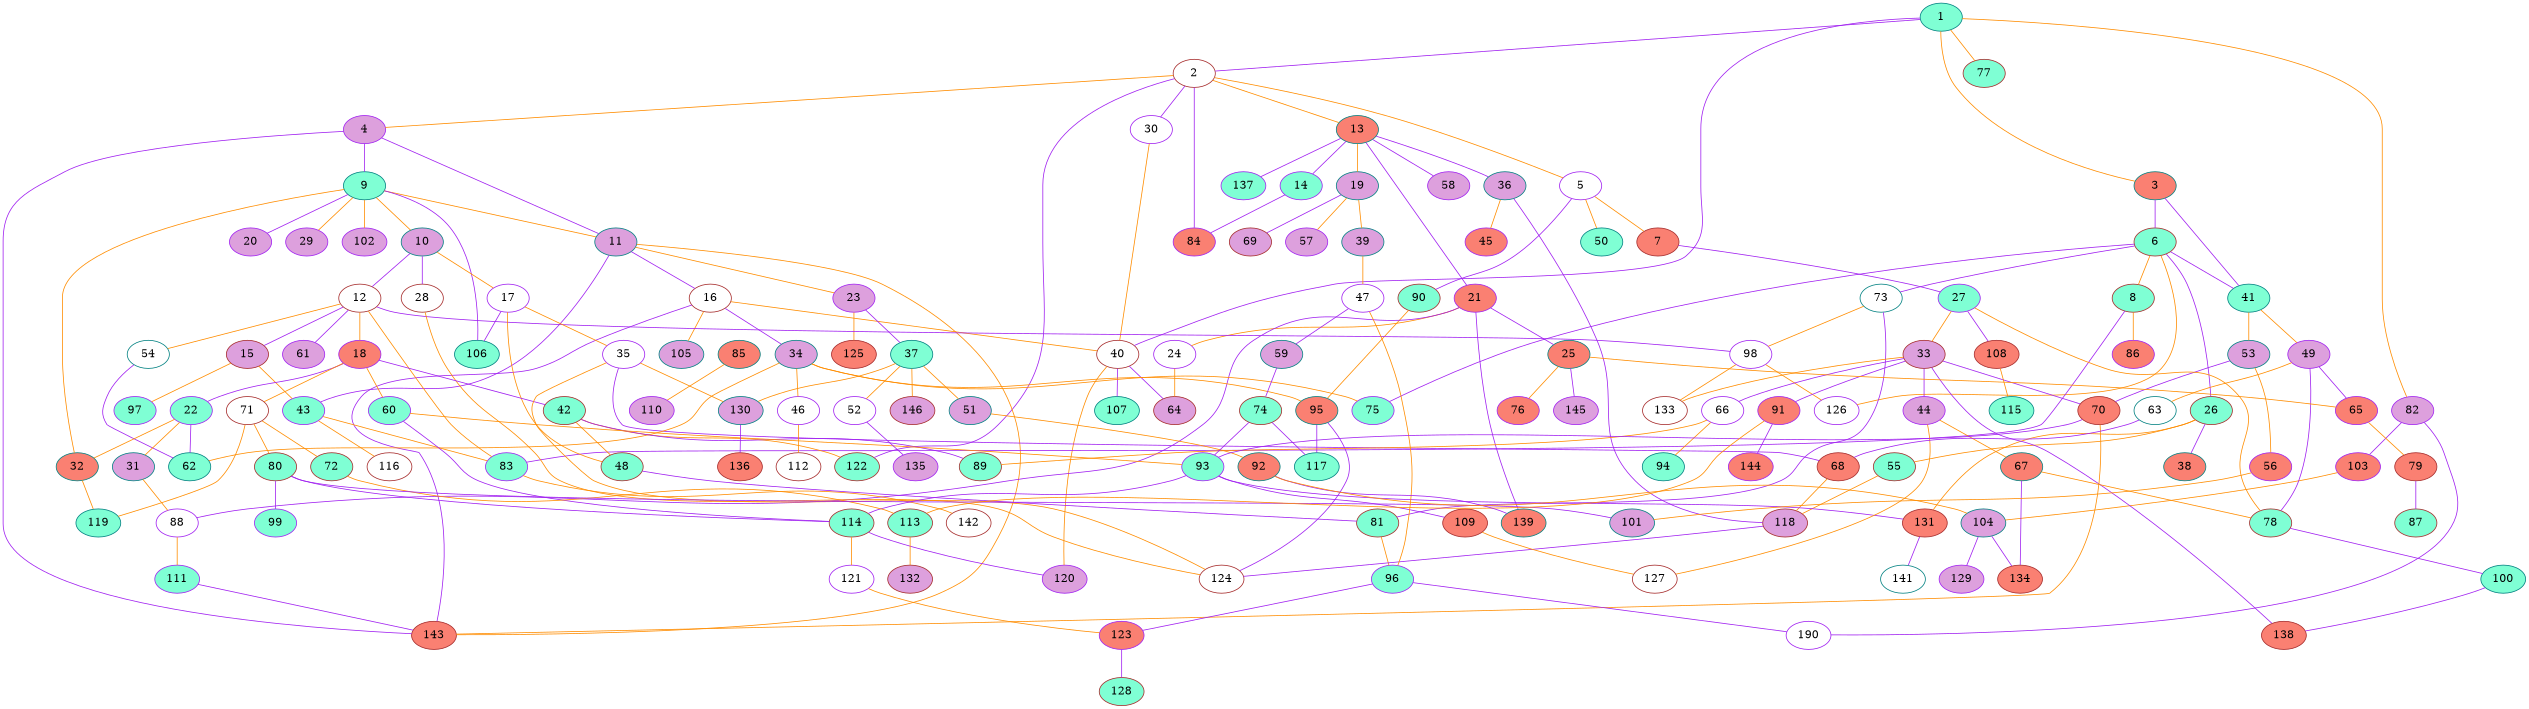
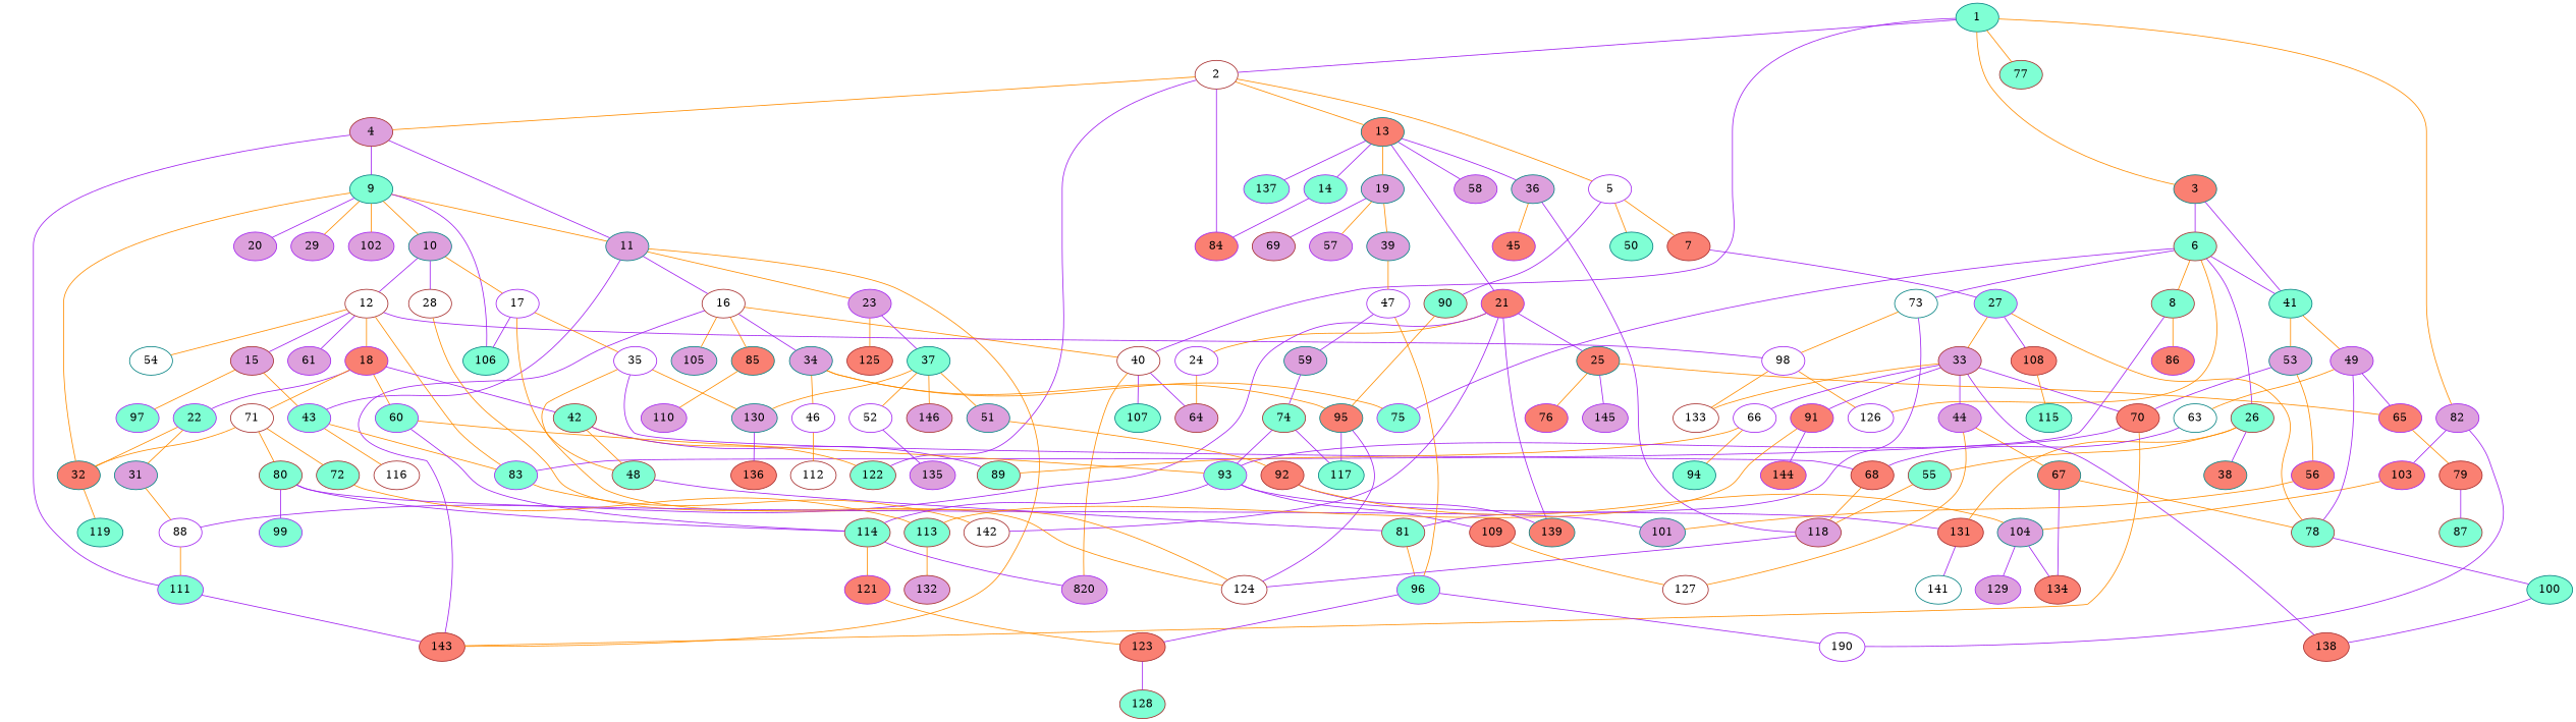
  graph {
    node [color=purple fillcolor=aquamarine style=filled]
    edge [color=darkorange]
    1 [color=teal]
    2 [color=brown fillcolor=white]
    3 [color=teal fillcolor=salmon]
    40 [color=brown fillcolor=white]
    77 [color=brown]
    82 [fillcolor=plum]
-   4 [fillcolor=plum]
+   4 [color=brown fillcolor=plum]
    5 [fillcolor=white]
    13 [color=teal fillcolor=salmon]
-   30 [fillcolor=white]
    84 [fillcolor=salmon]
    122 [color=brown]
    6 [color=brown]
    41 [color=teal]
    64 [color=brown fillcolor=plum]
    107 [color=teal]
-   120 [fillcolor=plum]
+   120 [fillcolor=plum label=820]
    103 [fillcolor=salmon]
    n19 [fillcolor=white label=190]
    9 [color=teal]
    11 [color=teal fillcolor=plum]
    111
    7 [color=brown fillcolor=salmon]
    50 [color=teal]
    90 [color=brown]
    14
    19 [color=teal fillcolor=plum]
    21 [fillcolor=salmon]
    36 [color=teal fillcolor=plum]
    58 [fillcolor=plum]
    137
    8 [color=brown]
    26 [color=brown]
    73 [color=teal fillcolor=white]
    75
    126 [fillcolor=white]
    49 [fillcolor=plum]
    53 [color=teal fillcolor=plum]
    10 [color=teal fillcolor=plum]
    20 [fillcolor=plum]
    29 [fillcolor=plum]
    32 [color=teal fillcolor=salmon]
    102 [fillcolor=plum]
    106 [color=teal]
    16 [color=brown fillcolor=white]
    23 [fillcolor=plum]
    43
    143 [color=brown fillcolor=salmon]
    27
    95 [color=teal fillcolor=salmon]
    83
    86 [fillcolor=salmon]
    38 [color=teal fillcolor=salmon]
    55 [color=brown]
    131 [color=brown fillcolor=salmon]
    98 [fillcolor=white]
    81 [color=brown]
    33 [color=brown fillcolor=plum]
    78 [color=brown]
    108 [color=brown fillcolor=salmon]
    142 [color=brown fillcolor=white]
    12 [color=brown fillcolor=white]
    17 [fillcolor=white]
    28 [color=brown fillcolor=white]
    119 [color=teal]
    15 [color=brown fillcolor=plum]
    18 [fillcolor=salmon]
    54 [color=teal fillcolor=white]
    61 [fillcolor=plum]
    35 [fillcolor=white]
    48 [color=brown]
    124 [color=brown fillcolor=white]
    34 [color=teal fillcolor=plum]
    85 [color=teal fillcolor=salmon]
    105 [color=teal fillcolor=plum]
    37 [color=teal]
    125 [color=brown fillcolor=salmon]
    116 [color=brown fillcolor=white]
    97
    22
    42 [color=brown]
    60
    71 [color=brown fillcolor=white]
-   62 [color=teal]
    133 [color=brown fillcolor=white]
    39 [color=teal fillcolor=plum]
    57 [fillcolor=plum]
    69 [color=brown fillcolor=plum]
    24 [fillcolor=white]
    25 [color=teal fillcolor=salmon]
    88 [fillcolor=white]
    139 [color=teal fillcolor=salmon]
    45 [fillcolor=salmon]
    118 [color=brown fillcolor=plum]
    46 [fillcolor=white]
    110 [fillcolor=plum]
    68 [color=brown fillcolor=salmon]
    130 [color=teal fillcolor=plum]
    31 [color=teal fillcolor=plum]
    89 [color=brown]
    93
    114 [color=brown]
    72 [color=brown]
    80 [color=brown]
    47 [fillcolor=white]
    65 [fillcolor=salmon]
    76 [fillcolor=salmon]
    145 [fillcolor=plum]
    51 [color=teal fillcolor=plum]
    52 [fillcolor=white]
    146 [color=brown fillcolor=plum]
    79 [color=brown fillcolor=salmon]
    141 [color=teal fillcolor=white]
    44 [fillcolor=plum]
    66 [fillcolor=white]
    70 [color=brown fillcolor=salmon]
    91 [fillcolor=salmon]
    138 [color=brown fillcolor=salmon]
    100 [color=teal]
    115 [color=teal]
    67 [color=teal fillcolor=salmon]
    127 [color=brown fillcolor=white]
    94 [color=teal]
    113 [color=brown]
    144 [fillcolor=salmon]
    112 [color=brown fillcolor=white]
    117 [color=teal]
    136 [color=brown fillcolor=salmon]
-   92 [color=teal fillcolor=salmon]
+   92 [color=brown fillcolor=salmon]
    135 [fillcolor=plum]
    59 [color=teal fillcolor=plum]
    96
    63 [color=teal fillcolor=white]
    56 [fillcolor=salmon]
    134 [color=brown fillcolor=salmon]
    74 [color=brown]
-   123 [fillcolor=salmon]
+   123 [color=brown fillcolor=salmon]
    104 [color=teal fillcolor=plum]
    101 [color=teal fillcolor=plum]
    109 [color=brown fillcolor=salmon]
-   121 [fillcolor=white]
+   121 [fillcolor=salmon]
    87 [color=brown]
    99
    132 [color=brown fillcolor=plum]
    129 [fillcolor=plum]
    128 [color=brown]
    1 -- 2 [color=purple]
    1 -- 3
    1 -- 40 [color=purple]
    1 -- 77
    1 -- 82
    2 -- 4
    2 -- 5
    2 -- 13
-   2 -- 30 [color=purple]
    2 -- 84 [color=purple]
    2 -- 122 [color=purple]
    3 -- 6 [color=purple]
    3 -- 41 [color=purple]
    40 -- 64 [color=purple]
    40 -- 107 [color=purple]
    40 -- 120
    82 -- 103 [color=purple]
    82 -- n19 [color=purple]
    4 -- 9 [color=purple]
    4 -- 11 [color=purple]
-   4 -- 143 [color=purple]
+   4 -- 111 [color=purple]
    5 -- 7
    5 -- 50
    5 -- 90 [color=purple]
    13 -- 14 [color=purple]
    13 -- 19
    13 -- 21 [color=purple]
    13 -- 36 [color=purple]
    13 -- 58 [color=purple]
    13 -- 137 [color=purple]
-   30 -- 40
    6 -- 41 [color=purple]
    6 -- 8
    6 -- 26 [color=purple]
    6 -- 73 [color=purple]
    6 -- 75 [color=purple]
    6 -- 126
    41 -- 49
    41 -- 53
    103 -- 104
    9 -- 11
    9 -- 10
    9 -- 20 [color=purple]
    9 -- 29
    9 -- 32
    9 -- 102
    9 -- 106 [color=purple]
    11 -- 16 [color=purple]
    11 -- 23
    11 -- 43 [color=purple]
    11 -- 143
    111 -- 143 [color=purple]
    7 -- 27 [color=purple]
    90 -- 95
    14 -- 84 [color=purple]
    19 -- 39
    19 -- 57
    19 -- 69 [color=purple]
+   21 -- 142 [color=purple]
    21 -- 24
    21 -- 25 [color=purple]
    21 -- 88 [color=purple]
    21 -- 139 [color=purple]
    36 -- 45
    36 -- 118 [color=purple]
    8 -- 83 [color=purple]
    8 -- 86
    26 -- 38 [color=purple]
    26 -- 55
    26 -- 131
    73 -- 98
    73 -- 81 [color=purple]
    49 -- 78 [color=purple]
    49 -- 65 [color=purple]
    49 -- 63
    53 -- 70 [color=purple]
    53 -- 56
    10 -- 12 [color=purple]
    10 -- 17
    10 -- 28 [color=purple]
    32 -- 119
    16 -- 40
    16 -- 143 [color=purple]
    16 -- 34 [color=purple]
+   16 -- 85
    16 -- 105
    23 -- 37 [color=purple]
    23 -- 125
    43 -- 83
    43 -- 116
    27 -- 33
    27 -- 78
    27 -- 108 [color=purple]
    95 -- 124 [color=purple]
    95 -- 117 [color=purple]
    83 -- 142
    55 -- 118
    131 -- 141 [color=purple]
    98 -- 126
    98 -- 133
    81 -- 96
    33 -- 133
    33 -- 44 [color=purple]
    33 -- 66 [color=purple]
    33 -- 70 [color=purple]
    33 -- 91 [color=purple]
    33 -- 138 [color=purple]
    78 -- 100 [color=purple]
    108 -- 115
    12 -- 83
    12 -- 98 [color=purple]
    12 -- 15 [color=purple]
    12 -- 18
    12 -- 54
    12 -- 61 [color=purple]
    17 -- 106 [color=purple]
    17 -- 35
    17 -- 48
    28 -- 124
    15 -- 43
    15 -- 97
    18 -- 22 [color=purple]
    18 -- 42 [color=purple]
    18 -- 60
    18 -- 71
-   54 -- 62 [color=purple]
    35 -- 124
    35 -- 68 [color=purple]
    35 -- 130
    48 -- 81 [color=purple]
    34 -- 75
    34 -- 95
-   34 -- 62
    34 -- 46
    85 -- 110
    37 -- 130
    37 -- 51
    37 -- 52
    37 -- 146
    22 -- 32
-   22 -- 62 [color=purple]
    22 -- 31
    42 -- 122
    42 -- 48
    42 -- 89 [color=purple]
    60 -- 93
    60 -- 114 [color=purple]
-   71 -- 119
+   71 -- 32
    71 -- 72
    71 -- 80
    39 -- 47
    24 -- 64
    25 -- 65
    25 -- 76
    25 -- 145 [color=purple]
    88 -- 111
    118 -- 124 [color=purple]
    46 -- 112
    68 -- 118
    130 -- 136 [color=purple]
    31 -- 88
    93 -- 131 [color=purple]
    93 -- 114 [color=purple]
    93 -- 109 [color=purple]
    114 -- 120 [color=purple]
    114 -- 121
    72 -- 113
    80 -- 114 [color=purple]
    80 -- 101 [color=purple]
    80 -- 99 [color=purple]
    47 -- 59 [color=purple]
    47 -- 96
    65 -- 79
    51 -- 92
    52 -- 135 [color=purple]
    79 -- 87 [color=purple]
    44 -- 67
    44 -- 127
    66 -- 89
    66 -- 94
    70 -- 143
    70 -- 93 [color=purple]
    91 -- 113
    91 -- 144 [color=purple]
    100 -- 138 [color=purple]
    67 -- 78
    67 -- 134 [color=purple]
    113 -- 132
    92 -- 139 [color=purple]
    92 -- 104
    59 -- 74 [color=purple]
    96 -- n19 [color=purple]
    96 -- 123 [color=purple]
    63 -- 68 [color=purple]
    56 -- 101
    74 -- 93 [color=purple]
    74 -- 117 [color=purple]
    123 -- 128 [color=purple]
    104 -- 134 [color=purple]
    104 -- 129 [color=purple]
    109 -- 127
    121 -- 123
  }
